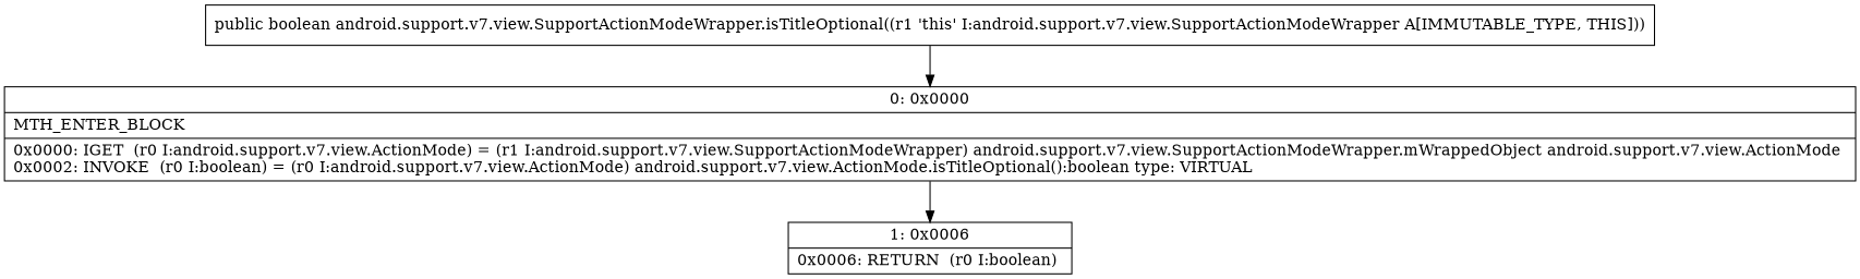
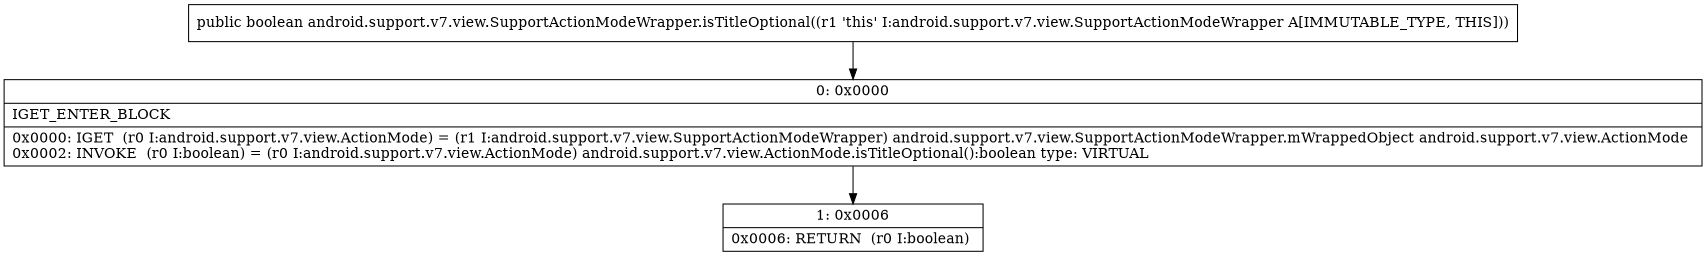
  digraph {
    node [shape=record]
-   n1 [label="{0\:\ 0x0000|MTH_ENTER_BLOCK\l|0x0000: IGET  (r0 I:android.support.v7.view.ActionMode) = (r1 I:android.support.v7.view.SupportActionModeWrapper) android.support.v7.view.SupportActionModeWrapper.mWrappedObject android.support.v7.view.ActionMode \l0x0002: INVOKE  (r0 I:boolean) = (r0 I:android.support.v7.view.ActionMode) android.support.v7.view.ActionMode.isTitleOptional():boolean type: VIRTUAL \l}"]
+   n1 [label="{0\:\ 0x0000|IGET_ENTER_BLOCK\l|0x0000: IGET  (r0 I:android.support.v7.view.ActionMode) = (r1 I:android.support.v7.view.SupportActionModeWrapper) android.support.v7.view.SupportActionModeWrapper.mWrappedObject android.support.v7.view.ActionMode \l0x0002: INVOKE  (r0 I:boolean) = (r0 I:android.support.v7.view.ActionMode) android.support.v7.view.ActionMode.isTitleOptional():boolean type: VIRTUAL \l}"]
    n2 [label="{1\:\ 0x0006|0x0006: RETURN  (r0 I:boolean) \l}"]
    n3 [label="{public boolean android.support.v7.view.SupportActionModeWrapper.isTitleOptional((r1 'this' I:android.support.v7.view.SupportActionModeWrapper A[IMMUTABLE_TYPE, THIS])) }"]
    n1 -> n2
    n3 -> n1
  }
